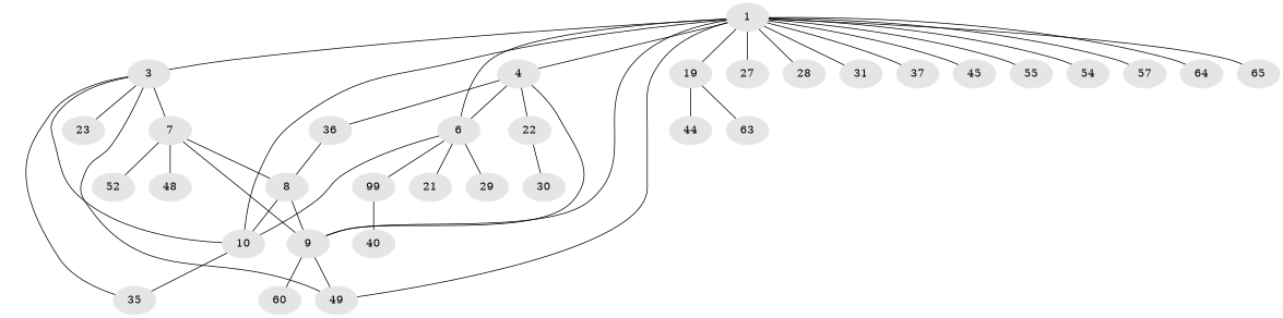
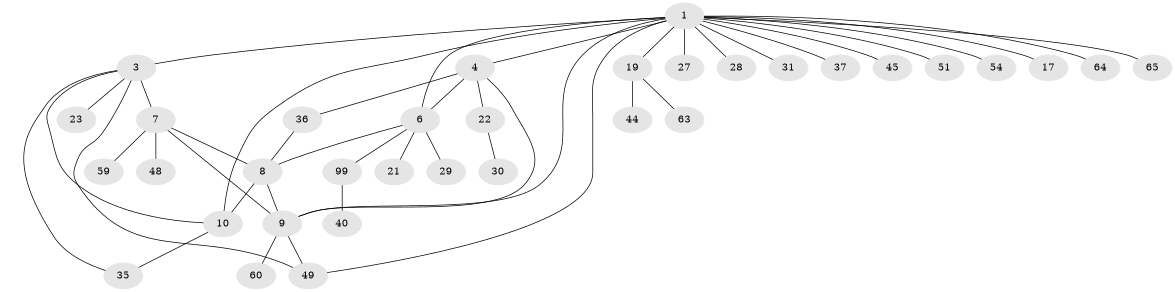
  graph {
    node [color=gray90 style=filled]
    1 [super="+13+2"]
    3 [super="+55+70+16+18+24"]
    4 [super="+56+5+32"]
    6 [super="+17"]
    9
    10 [super="+11+12"]
    n7 [label=19]
    27
    28
    31
    37
    45 [super="+52"]
    49 [super="+67"]
-   51 [label=55]
+   51
    54
-   57
+   57 [label=17]
    64 [super="+73"]
    65
    7
    23 [super="+34"]
    35
    22 [super="+53"]
    36
    21 [super="+41"]
    29 [super="+69"]
    n26 [label=99]
    60
    44
    63
    8 [super="+47"]
    48
-   59 [label=52]
+   59
    30
    40
    1 -- 3 [weight=2]
    1 -- 4
    1 -- 6
    1 -- 9
    1 -- 10
    1 -- n7 [weight=2]
    1 -- 27
    1 -- 28
    1 -- 31
    1 -- 37
    1 -- 45
    1 -- 49
    1 -- 51
    1 -- 54
    1 -- 57
    1 -- 64
    1 -- 65
    3 -- 10
    3 -- 49
    3 -- 7 [weight=2]
    3 -- 23
    3 -- 35
    4 -- 6 [weight=2]
    4 -- 9
    4 -- 22
    4 -- 36
-   6 -- 10
+   6 -- 8
    6 -- 21
    6 -- 29
    6 -- n26
    9 -- 49
    9 -- 60
    10 -- 35
    n7 -- 44
    n7 -- 63
    7 -- 9
    7 -- 8
    7 -- 48
    7 -- 59
    22 -- 30
    36 -- 8
    n26 -- 40
    8 -- 9
    8 -- 10
  }
